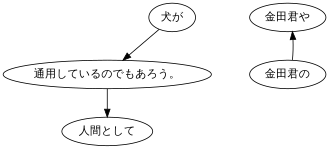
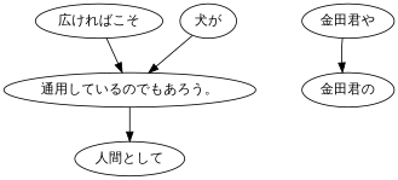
  digraph {
+   n1 [label="広ければこそ"]
    n2 [label="通用しているのでもあろう。"]
    n3 [label="人間として"]
    n4 [label="金田君や"]
    n5 [label="金田君の"]
    n6 [label="犬が"]
+   n1 -> n2
    n2 -> n3
-   n5 -> n4
+   n4 -> n5
    n6 -> n2
  }
